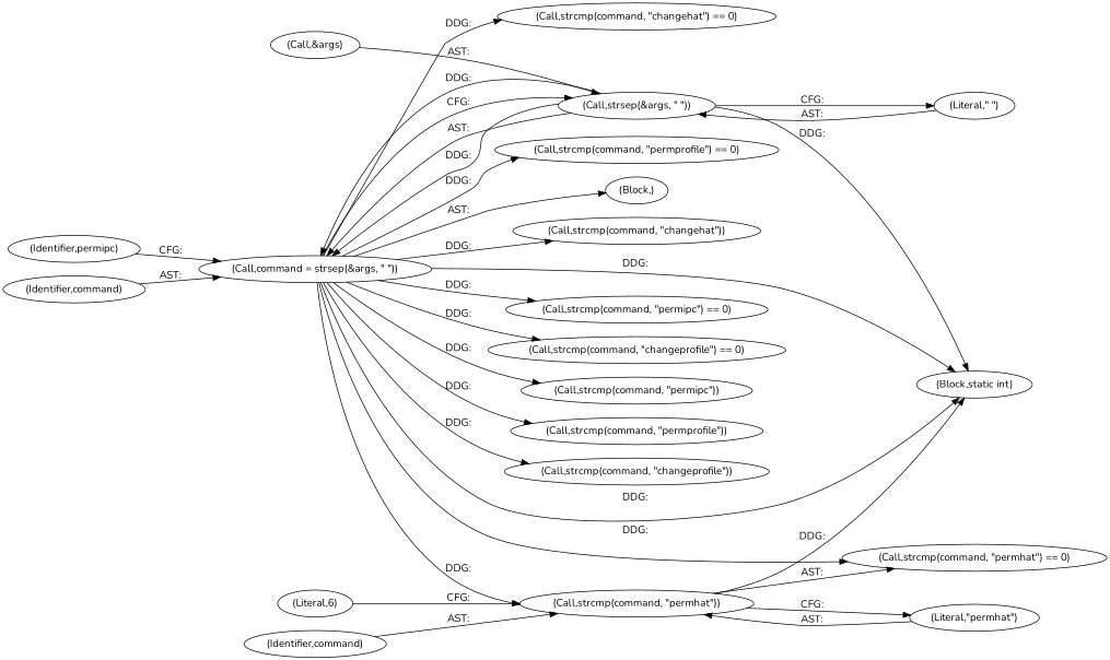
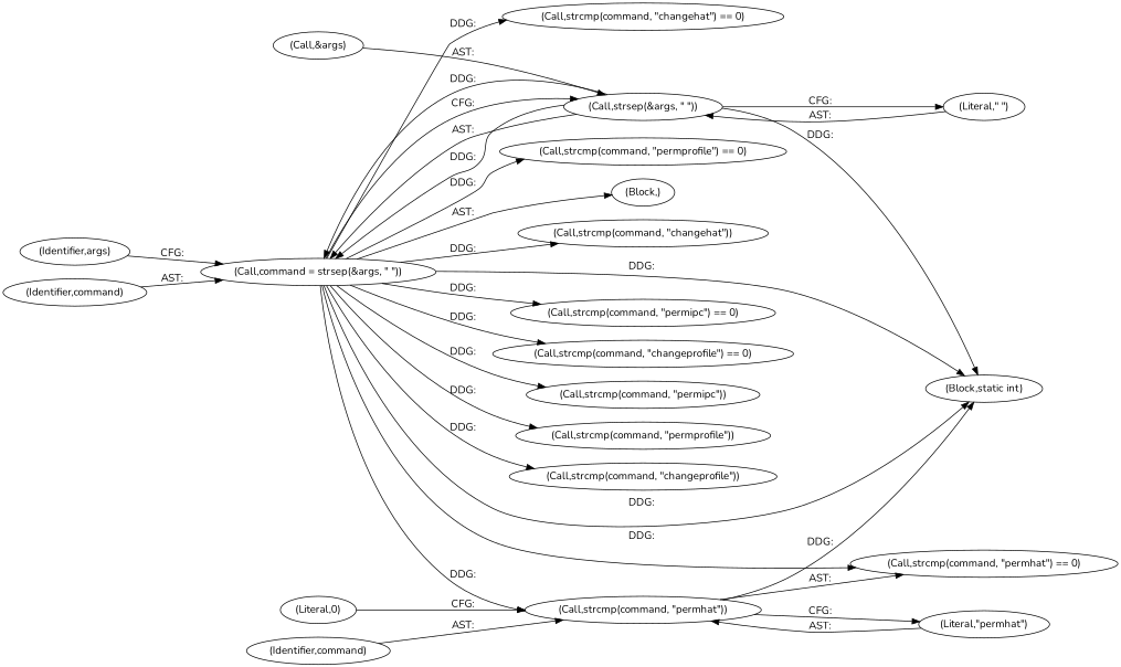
  digraph {
    fontname=Nunito
    rankdir=LR
    node [fontname=Nunito]
    edge [fontname=Nunito]
    n1 [label="(Call,strcmp(command, \"permhat\"))"]
    n2 [label="(Call,strcmp(command, \"permhat\") == 0)"]
    n3 [label="(Literal,\"permhat\")"]
    n4 [label="(Block,static int)"]
    n5 [label="(Call,command = strsep(&args, \" \"))"]
    n6 [label="(Call,strsep(&args, \" \"))"]
    n7 [label="(Call,strcmp(command, \"changehat\") == 0)"]
    n8 [label="(Call,strcmp(command, \"permprofile\") == 0)"]
    n9 [label="(Block,)"]
    n10 [label="(Call,strcmp(command, \"changehat\"))"]
    n11 [label="(Call,strcmp(command, \"permipc\") == 0)"]
    n12 [label="(Call,strcmp(command, \"changeprofile\") == 0)"]
    n13 [label="(Call,strcmp(command, \"permipc\"))"]
    n14 [label="(Call,strcmp(command, \"permprofile\"))"]
    n15 [label="(Call,strcmp(command, \"changeprofile\"))"]
    n16 [label="(Literal,\" \")"]
-   n17 [label="(Literal,6)"]
-   n18 [label="(Identifier,permipc)"]
+   n17 [label="(Literal,0)"]
+   n18 [label="(Identifier,args)"]
    n19 [label="(Call,&args)"]
    n20 [label="(Identifier,command)"]
    n21 [label="(Identifier,command)"]
    n1 -> n2 [label="AST: "]
    n1 -> n3 [label="CFG: "]
    n1 -> n4 [label="DDG: "]
    n3 -> n1 [label="AST: "]
    n5 -> n1 [label="DDG: "]
    n5 -> n2 [label="DDG: "]
    n5 -> n4 [label="DDG: "]
    n5 -> n4 [label="DDG: "]
    n5 -> n6 [label="CFG: "]
    n5 -> n7 [label="DDG: "]
    n5 -> n8 [label="DDG: "]
    n5 -> n9 [label="AST: "]
    n5 -> n10 [label="DDG: "]
    n5 -> n11 [label="DDG: "]
    n5 -> n12 [label="DDG: "]
    n5 -> n13 [label="DDG: "]
    n5 -> n14 [label="DDG: "]
    n5 -> n15 [label="DDG: "]
    n6 -> n4 [label="DDG: "]
    n6 -> n5 [label="AST: "]
    n6 -> n5 [label="DDG: "]
    n6 -> n5 [label="DDG: "]
    n6 -> n16 [label="CFG: "]
    n16 -> n6 [label="AST: "]
    n17 -> n1 [label="CFG: "]
    n18 -> n5 [label="CFG: "]
    n19 -> n6 [label="AST: "]
    n20 -> n1 [label="AST: "]
    n21 -> n5 [label="AST: "]
  }
